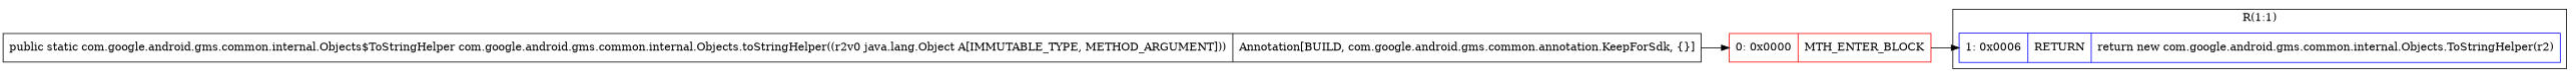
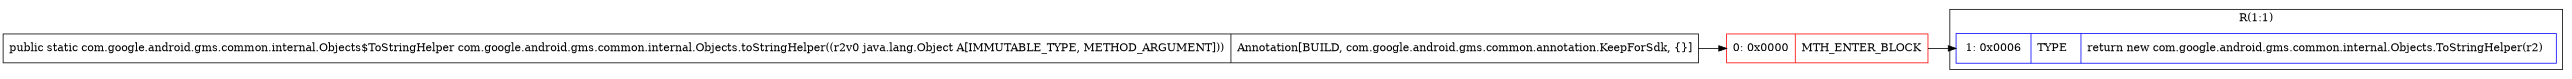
  digraph {
    rankdir=LR
    node [shape=record]
-   n1 [color=blue label="{1\:\ 0x0006|RETURN\l|return new com.google.android.gms.common.internal.Objects.ToStringHelper(r2)\l}"]
+   n1 [color=blue label="{1\:\ 0x0006|TYPE\l|return new com.google.android.gms.common.internal.Objects.ToStringHelper(r2)\l}"]
    n2 [color=red label="{0\:\ 0x0000|MTH_ENTER_BLOCK\l}"]
    n3 [label="{public static com.google.android.gms.common.internal.Objects$ToStringHelper com.google.android.gms.common.internal.Objects.toStringHelper((r2v0 java.lang.Object A[IMMUTABLE_TYPE, METHOD_ARGUMENT]))  | Annotation[BUILD, com.google.android.gms.common.annotation.KeepForSdk, \{\}]\l}"]
    subgraph cluster_1 {
      label="R(1:1)"
      n1
    }
    n2 -> n1
    n3 -> n2
  }
